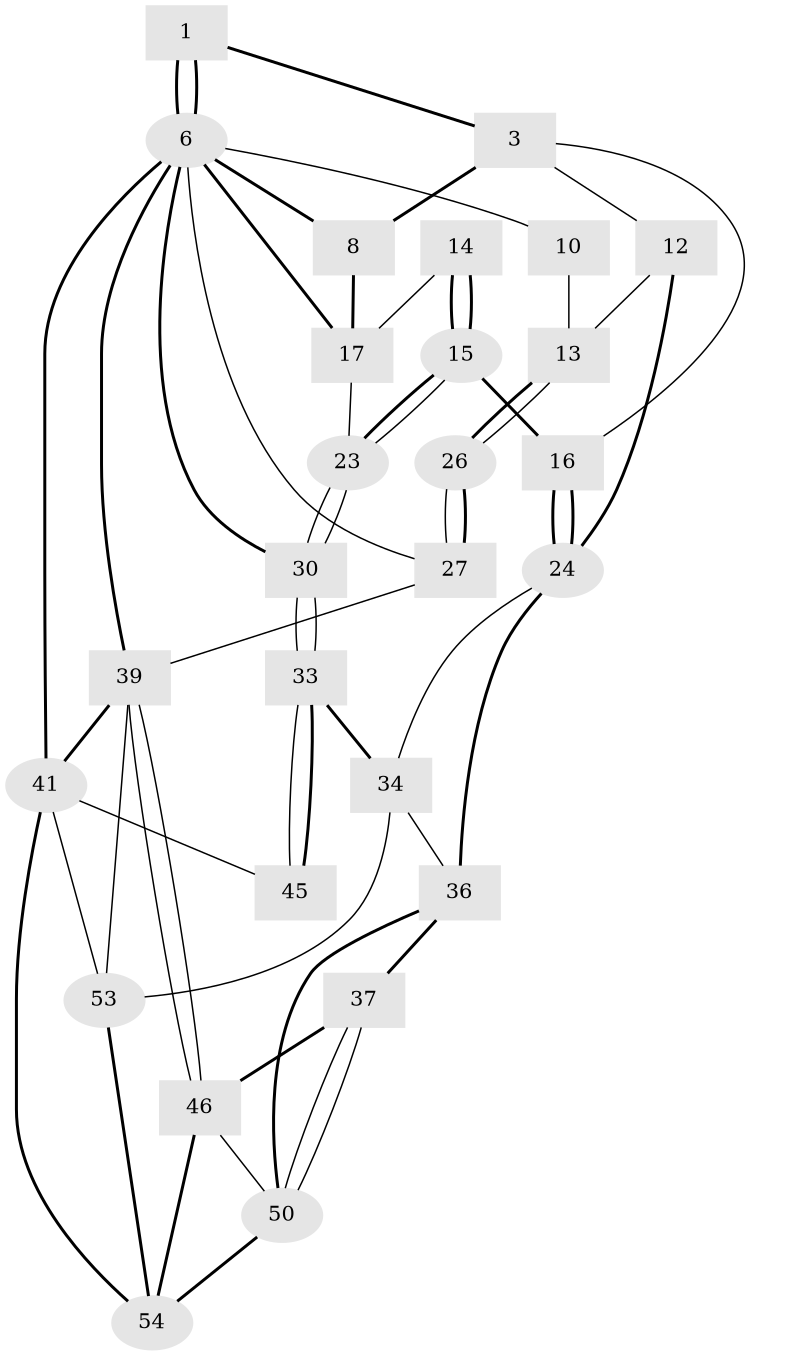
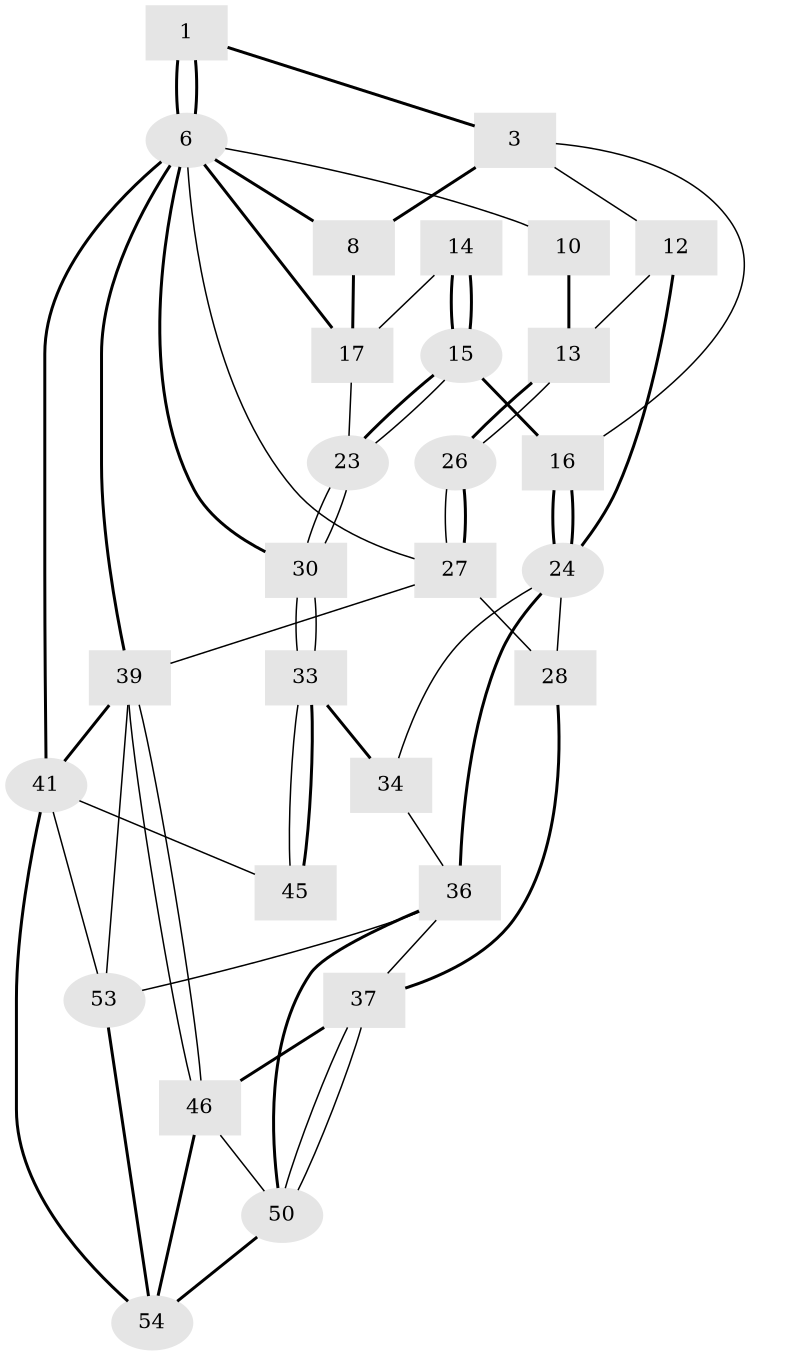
  graph {
    node [color=gray90 shape=box style=filled]
    edge [style=solid]
    1 [super="+2"]
    3 [super="+11+4"]
    6 [shape=ellipse super="+7+9"]
    8
    12
    16
    10
    17 [super="+18+21"]
    27 [super="+31"]
    30
    39 [super="+40"]
    41 [shape=ellipse super="+42"]
    13
    24 [shape=ellipse super="+35+25"]
    14
    15 [shape=ellipse]
    23 [shape=ellipse]
+   28 [super="+32"]
    33
    53 [shape=ellipse super="+56"]
    46 [super="+51"]
    45
    54 [shape=ellipse super="+55"]
    26 [shape=ellipse]
    34 [super="+47"]
    36 [super="+49"]
    37 [super="+38"]
    50 [shape=ellipse super="+52"]
    1 -- 3 [style=bold]
    1 -- 6 [style=bold]
    1 -- 6 [style=bold]
    3 -- 8 [style=bold]
    3 -- 12
    3 -- 16
    6 -- 8 [style=bold]
    6 -- 10
    6 -- 17 [style=bold]
    6 -- 27
    6 -- 30 [style=bold]
    6 -- 39 [style=bold weight=2]
    6 -- 41 [style=bold weight=2]
    8 -- 17 [style=bold]
    12 -- 13
    12 -- 24 [style=bold]
    16 -- 24 [style=bold]
    16 -- 24 [style=bold]
-   10 -- 13
+   10 -- 13 [style=bold]
    17 -- 23
    27 -- 39
+   27 -- 28
    30 -- 33
    30 -- 33
    39 -- 41 [style=bold]
    39 -- 53
    39 -- 46
    39 -- 46
    41 -- 53
    41 -- 45
    41 -- 54 [style=bold]
    13 -- 26 [style=bold]
    13 -- 26
+   24 -- 28
    24 -- 34
    24 -- 36 [style=bold]
    14 -- 17
    14 -- 15 [style=bold]
    14 -- 15 [style=bold]
    15 -- 16 [style=bold]
    15 -- 23 [style=bold]
    15 -- 23
    23 -- 30
    23 -- 30
+   28 -- 37 [style=bold]
    33 -- 45
    33 -- 45 [style=bold]
    33 -- 34 [style=bold]
    53 -- 54 [style=bold]
    46 -- 54 [style=bold]
    46 -- 50
    26 -- 27
    26 -- 27 [style=bold]
-   34 -- 53
+   36 -- 53
    34 -- 36
-   36 -- 37 [style=bold]
+   36 -- 37
    36 -- 50 [style=bold]
    37 -- 46 [style=bold]
    37 -- 50
    37 -- 50
    50 -- 54 [style=bold]
  }
